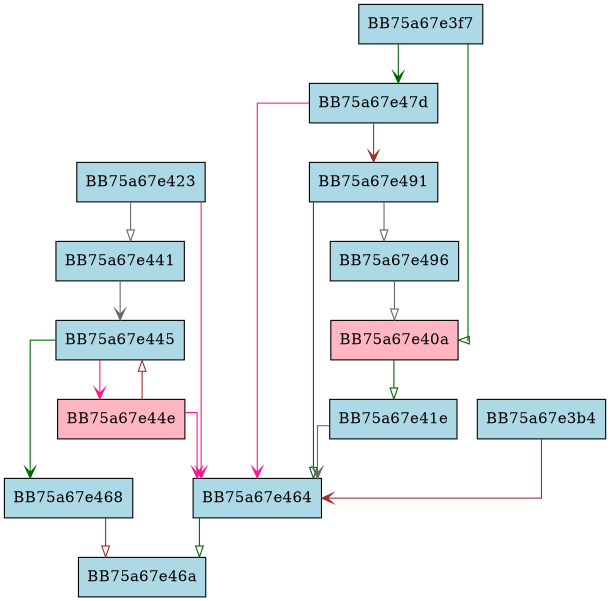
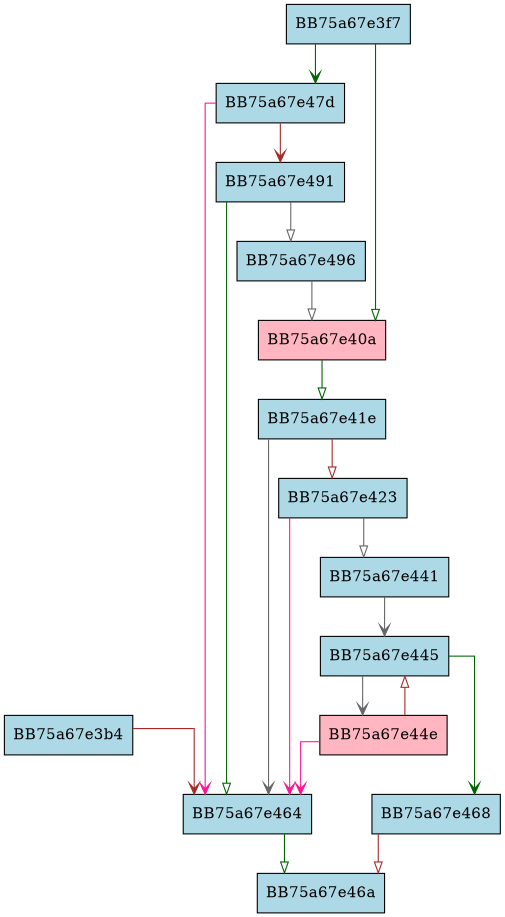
  digraph {
    splines=ortho
    node [fillcolor=lightblue shape=box style=filled]
    edge [arrowhead=vee color=darkgreen]
    BB75a67e3b4
    BB75a67e464
    BB75a67e46a
    BB75a67e3f7
    BB75a67e47d
    BB75a67e40a [fillcolor=lightpink]
    BB75a67e491
    BB75a67e41e
    BB75a67e496
    BB75a67e423
    BB75a67e441
    BB75a67e445
    BB75a67e468
    BB75a67e44e [fillcolor=lightpink]
    BB75a67e3b4 -> BB75a67e464 [color=brown]
    BB75a67e464 -> BB75a67e46a [arrowhead=onormal]
    BB75a67e3f7 -> BB75a67e47d
    BB75a67e3f7 -> BB75a67e40a [arrowhead=onormal]
    BB75a67e47d -> BB75a67e464 [color=deeppink]
    BB75a67e47d -> BB75a67e491 [color=brown]
    BB75a67e40a -> BB75a67e41e [arrowhead=onormal]
    BB75a67e491 -> BB75a67e464 [arrowhead=onormal]
    BB75a67e491 -> BB75a67e496 [arrowhead=onormal color=gray40]
    BB75a67e41e -> BB75a67e464 [color=gray40]
+   BB75a67e41e -> BB75a67e423 [arrowhead=onormal color=brown]
    BB75a67e496 -> BB75a67e40a [arrowhead=onormal color=gray40]
    BB75a67e423 -> BB75a67e464 [color=deeppink]
    BB75a67e423 -> BB75a67e441 [arrowhead=onormal color=gray40]
    BB75a67e441 -> BB75a67e445 [color=gray40]
    BB75a67e445 -> BB75a67e468
-   BB75a67e445 -> BB75a67e44e [color=deeppink]
+   BB75a67e445 -> BB75a67e44e [color=gray40]
    BB75a67e468 -> BB75a67e46a [arrowhead=onormal color=brown]
    BB75a67e44e -> BB75a67e464 [color=deeppink]
    BB75a67e44e -> BB75a67e445 [arrowhead=onormal color=brown]
  }
